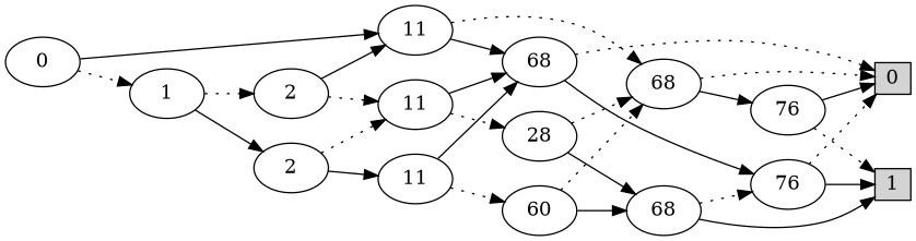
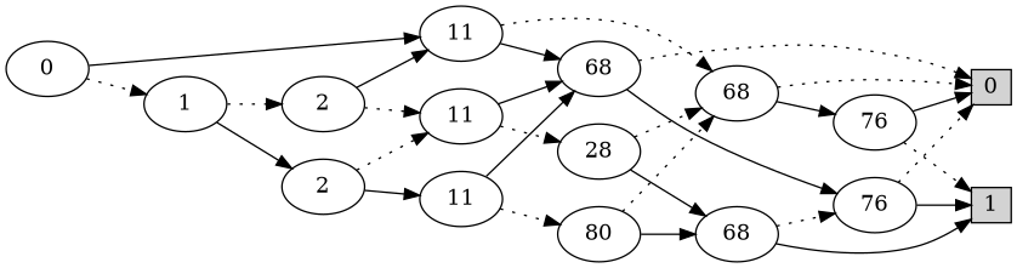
  digraph {
    rankdir=LR
    edge [style=dotted]
    n1 [height=0.3 label=0 shape=box style=filled width=0.3]
    n2 [height=0.3 label=1 shape=box style=filled width=0.3]
    n3 [label=0]
    n4 [label=1]
    n5 [label=11]
    n6 [label=2]
    n7 [label=2]
    n8 [label=68]
    n9 [label=68]
    n10 [label=11]
    n11 [label=11]
    n12 [label=28]
    n13 [label=68]
    n14 [label=76]
    n15 [label=76]
-   n16 [label=60]
+   n16 [label=80]
    n3 -> n4
    n3 -> n5 [style=filled]
    n4 -> n6
    n4 -> n7 [style=filled]
    n5 -> n8 [style=filled]
    n5 -> n9
    n6 -> n5 [style=filled]
    n6 -> n10
    n7 -> n10
    n7 -> n11 [style=filled]
    n8 -> n1
    n8 -> n14 [style=filled]
    n9 -> n1
    n9 -> n15 [style=filled]
    n10 -> n8 [style=filled]
    n10 -> n12
    n11 -> n8 [style=filled]
    n11 -> n16
    n12 -> n9
    n12 -> n13 [style=filled]
    n13 -> n2 [style=filled]
    n13 -> n14
    n14 -> n1
    n14 -> n2 [style=filled]
    n15 -> n1 [style=filled]
    n15 -> n2
    n16 -> n9
    n16 -> n13 [style=filled]
  }
